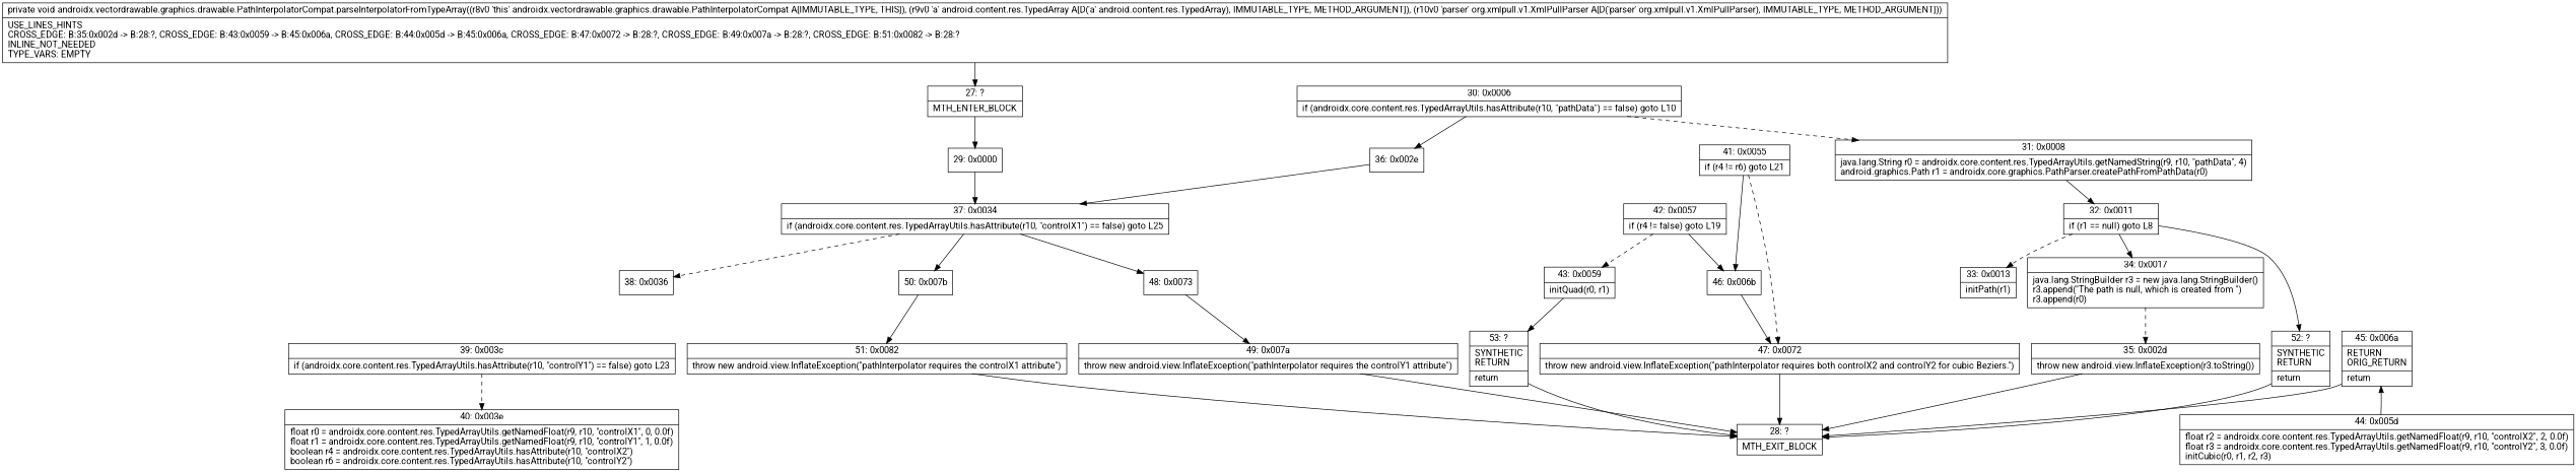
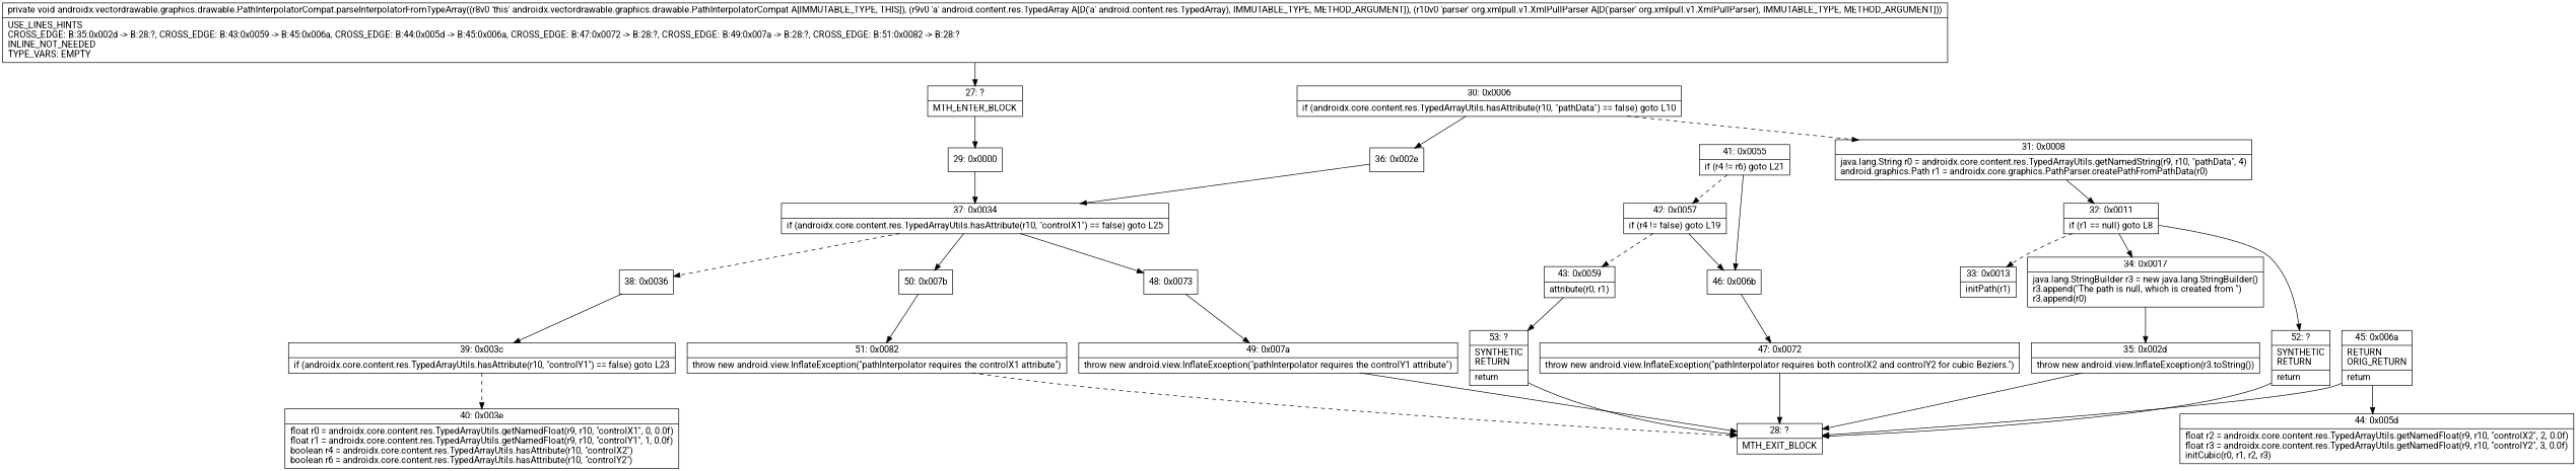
  digraph {
    fontname=Roboto
    node [fontname=Roboto shape=record]
    edge [fontname=Roboto]
    n1 [label="{27\:\ ?|MTH_ENTER_BLOCK\l}"]
    n2 [label="{29\:\ 0x0000}"]
    n3 [label="{37\:\ 0x0034|if (androidx.core.content.res.TypedArrayUtils.hasAttribute(r10, \"controlX1\") == false) goto L25\l}"]
    n4 [label="{30\:\ 0x0006|if (androidx.core.content.res.TypedArrayUtils.hasAttribute(r10, \"pathData\") == false) goto L10\l}"]
    n5 [label="{31\:\ 0x0008|java.lang.String r0 = androidx.core.content.res.TypedArrayUtils.getNamedString(r9, r10, \"pathData\", 4)\landroid.graphics.Path r1 = androidx.core.graphics.PathParser.createPathFromPathData(r0)\l}"]
    n6 [label="{36\:\ 0x002e}"]
    n7 [label="{32\:\ 0x0011|if (r1 == null) goto L8\l}"]
    n8 [label="{33\:\ 0x0013|initPath(r1)\l}"]
    n9 [label="{34\:\ 0x0017|java.lang.StringBuilder r3 = new java.lang.StringBuilder()\lr3.append(\"The path is null, which is created from \")\lr3.append(r0)\l}"]
    n10 [label="{52\:\ ?|SYNTHETIC\lRETURN\l|return\l}"]
    n11 [label="{35\:\ 0x002d|throw new android.view.InflateException(r3.toString())\l}"]
    n12 [label="{28\:\ ?|MTH_EXIT_BLOCK\l}"]
    n13 [label="{38\:\ 0x0036}"]
    n14 [label="{50\:\ 0x007b}"]
    n15 [label="{48\:\ 0x0073}"]
    n16 [label="{39\:\ 0x003c|if (androidx.core.content.res.TypedArrayUtils.hasAttribute(r10, \"controlY1\") == false) goto L23\l}"]
    n17 [label="{51\:\ 0x0082|throw new android.view.InflateException(\"pathInterpolator requires the controlX1 attribute\")\l}"]
    n18 [label="{40\:\ 0x003e|float r0 = androidx.core.content.res.TypedArrayUtils.getNamedFloat(r9, r10, \"controlX1\", 0, 0.0f)\lfloat r1 = androidx.core.content.res.TypedArrayUtils.getNamedFloat(r9, r10, \"controlY1\", 1, 0.0f)\lboolean r4 = androidx.core.content.res.TypedArrayUtils.hasAttribute(r10, \"controlX2\")\lboolean r6 = androidx.core.content.res.TypedArrayUtils.hasAttribute(r10, \"controlY2\")\l}"]
    n19 [label="{49\:\ 0x007a|throw new android.view.InflateException(\"pathInterpolator requires the controlY1 attribute\")\l}"]
    n20 [label="{41\:\ 0x0055|if (r4 != r6) goto L21\l}"]
    n21 [label="{42\:\ 0x0057|if (r4 != false) goto L19\l}"]
    n22 [label="{46\:\ 0x006b}"]
-   n23 [label="{43\:\ 0x0059|initQuad(r0, r1)\l}"]
+   n23 [label="{43\:\ 0x0059|attribute(r0, r1)\l}"]
    n24 [label="{47\:\ 0x0072|throw new android.view.InflateException(\"pathInterpolator requires both controlX2 and controlY2 for cubic Beziers.\")\l}"]
    n25 [label="{53\:\ ?|SYNTHETIC\lRETURN\l|return\l}"]
    n26 [label="{44\:\ 0x005d|float r2 = androidx.core.content.res.TypedArrayUtils.getNamedFloat(r9, r10, \"controlX2\", 2, 0.0f)\lfloat r3 = androidx.core.content.res.TypedArrayUtils.getNamedFloat(r9, r10, \"controlY2\", 3, 0.0f)\linitCubic(r0, r1, r2, r3)\l}"]
    n27 [label="{45\:\ 0x006a|RETURN\lORIG_RETURN\l|return\l}"]
    n28 [label="{private void androidx.vectordrawable.graphics.drawable.PathInterpolatorCompat.parseInterpolatorFromTypeArray((r8v0 'this' androidx.vectordrawable.graphics.drawable.PathInterpolatorCompat A[IMMUTABLE_TYPE, THIS]), (r9v0 'a' android.content.res.TypedArray A[D('a' android.content.res.TypedArray), IMMUTABLE_TYPE, METHOD_ARGUMENT]), (r10v0 'parser' org.xmlpull.v1.XmlPullParser A[D('parser' org.xmlpull.v1.XmlPullParser), IMMUTABLE_TYPE, METHOD_ARGUMENT]))  | USE_LINES_HINTS\lCROSS_EDGE: B:35:0x002d \-\> B:28:?, CROSS_EDGE: B:43:0x0059 \-\> B:45:0x006a, CROSS_EDGE: B:44:0x005d \-\> B:45:0x006a, CROSS_EDGE: B:47:0x0072 \-\> B:28:?, CROSS_EDGE: B:49:0x007a \-\> B:28:?, CROSS_EDGE: B:51:0x0082 \-\> B:28:?\lINLINE_NOT_NEEDED\lTYPE_VARS: EMPTY\l}"]
    n1 -> n2
    n2 -> n3
    n3 -> n13 [style=dashed]
    n3 -> n14
    n3 -> n15
    n4 -> n5 [style=dashed]
    n4 -> n6
    n5 -> n7
    n6 -> n3
    n7 -> n8 [style=dashed]
    n7 -> n9
    n7 -> n10
-   n9 -> n11 [style=dashed]
+   n9 -> n11
    n10 -> n12
    n11 -> n12
+   n13 -> n16
    n14 -> n17
    n15 -> n19
    n16 -> n18 [style=dashed]
-   n17 -> n12
+   n17 -> n12 [style=dashed]
    n19 -> n12
-   n20 -> n24 [style=dashed]
+   n20 -> n21 [style=dashed]
    n20 -> n22
    n21 -> n22
    n21 -> n23 [style=dashed]
    n22 -> n24
    n23 -> n25
    n24 -> n12
    n25 -> n12
-   n26 -> n27
+   n27 -> n26
    n27 -> n12
    n28 -> n1
  }
